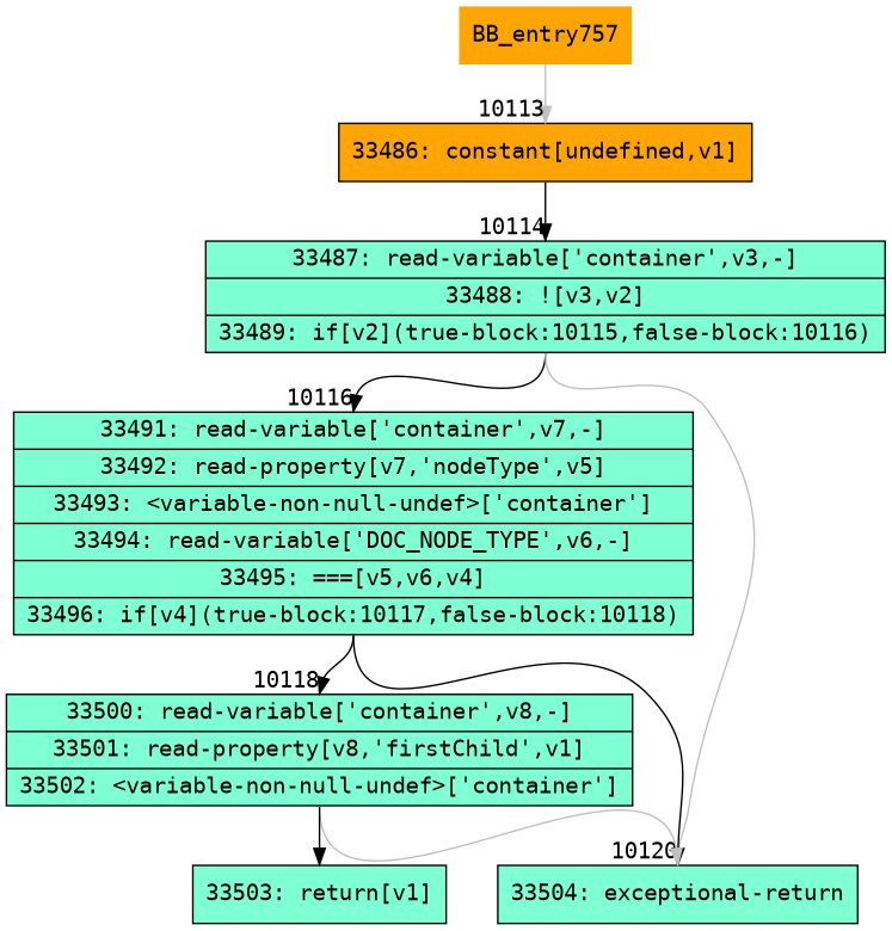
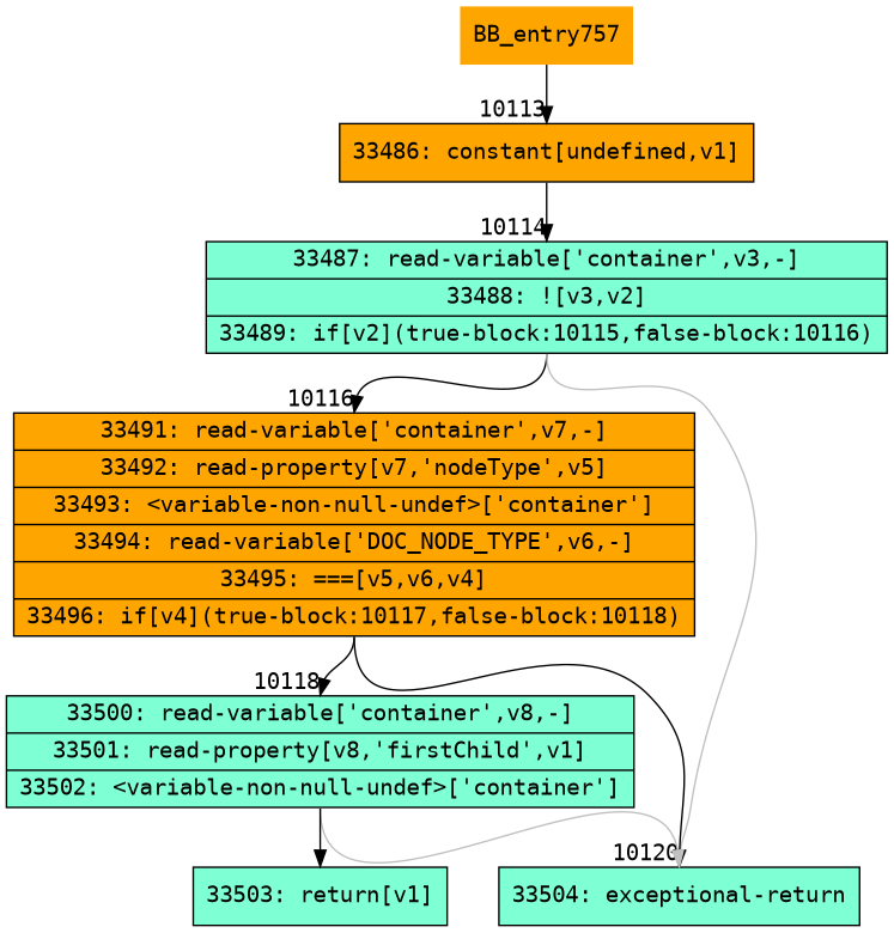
  digraph {
    fontname="DejaVu Sans Mono"
    rankdir=TD
    node [fillcolor=aquamarine fontname="DejaVu Sans Mono" shape=record style=filled]
    edge [fontname="DejaVu Sans Mono" headport=n tailport=s]
    BB_entry757 [fillcolor=orange shape=none]
    n2 [fillcolor=orange label="{33486: constant[undefined,v1]}"]
    n3 [label="{33487: read-variable['container',v3,-]|33488: ![v3,v2]|33489: if[v2](true-block:10115,false-block:10116)}"]
-   n4 [label="{33491: read-variable['container',v7,-]|33492: read-property[v7,'nodeType',v5]|33493: \<variable-non-null-undef\>['container']|33494: read-variable['DOC_NODE_TYPE',v6,-]|33495: ===[v5,v6,v4]|33496: if[v4](true-block:10117,false-block:10118)}"]
+   n4 [fillcolor=orange label="{33491: read-variable['container',v7,-]|33492: read-property[v7,'nodeType',v5]|33493: \<variable-non-null-undef\>['container']|33494: read-variable['DOC_NODE_TYPE',v6,-]|33495: ===[v5,v6,v4]|33496: if[v4](true-block:10117,false-block:10118)}"]
    n5 [label="{33504: exceptional-return}"]
    n6 [label="{33500: read-variable['container',v8,-]|33501: read-property[v8,'firstChild',v1]|33502: \<variable-non-null-undef\>['container']}"]
    n7 [label="{33503: return[v1]}"]
-   BB_entry757 -> n2 [headlabel="    10113" color=gray]
+   BB_entry757 -> n2 [headlabel="    10113"]
    n2 -> n3 [headlabel="      10114"]
    n3 -> n4 [headlabel="      10116"]
    n3 -> n5 [color=gray headlabel="      10120"]
    n4 -> n5 [color=black]
    n4 -> n6 [headlabel="      10118"]
    n6 -> n5 [color=gray]
    n6 -> n7
  }
